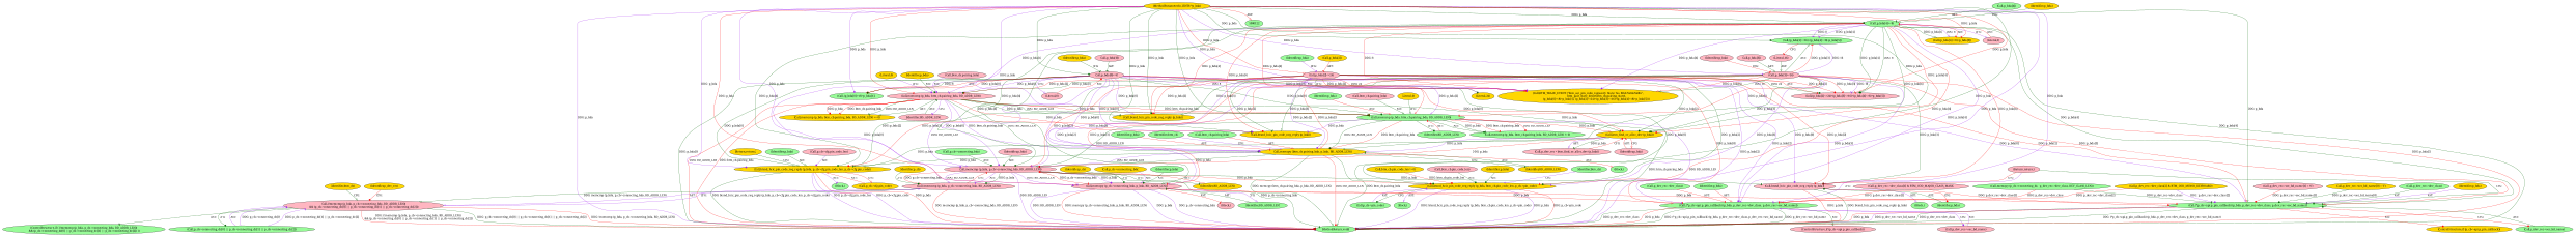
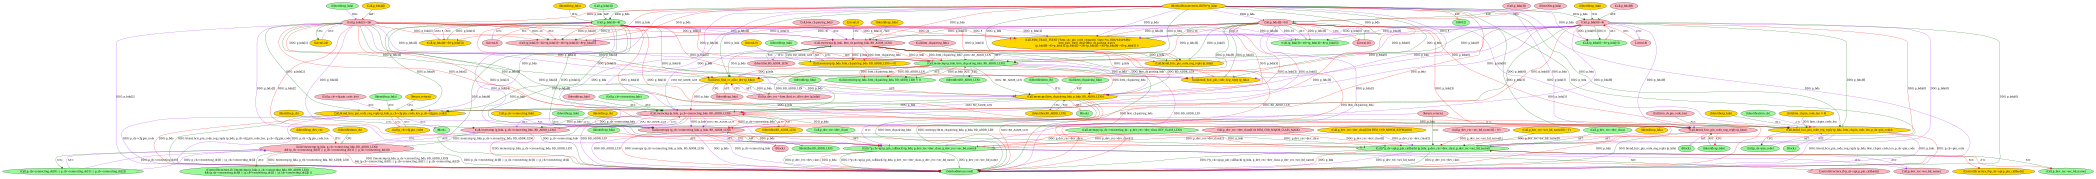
  digraph {
    fontname="Noto Serif"
    node [fillcolor=palegreen fontname="Noto Serif" style=filled]
    edge [arrowhead=onormal color=darkgreen fontname="Noto Serif"]
    n1 [fillcolor=gold label="(Call,memcpy (btm_cb.pairing_bda, p_bda, BD_ADDR_LEN))"]
    n2 [fillcolor=gold label="(Call,btsnd_hcic_pin_code_req_reply (p_bda, p_cb->cfg.pin_code_len, p_cb->cfg.pin_code))"]
    n3 [fillcolor=lightpink label="(Call,memcmp (p_bda, p_cb->connecting_bda, BD_ADDR_LEN))"]
    n4 [fillcolor=gold label="(Identifier,BD_ADDR_LEN)"]
    n5 [label="(Block,)"]
    n6 [label="(MethodReturn,void)"]
    n7 [fillcolor=gold label="(Call,p_cb->cfg.pin_code)"]
    n8 [label="(Block,)"]
    n9 [fillcolor=gold label="(Call,btsnd_hcic_pin_code_req_reply (p_bda, btm_cb.pin_code_len, p_cb->pin_code))"]
    n10 [fillcolor=lightpink label="(Call,btsnd_hcic_pin_code_neg_reply (p_bda))"]
    n11 [fillcolor=lightpink label="(Call,memcpy (p_cb->connecting_bda, p_bda, BD_ADDR_LEN))"]
    n12 [fillcolor=lightpink label="(Call,!memcmp (p_bda, p_cb->connecting_bda, BD_ADDR_LEN))"]
    n13 [fillcolor=gold label="(Identifier,BD_ADDR_LEN)"]
    n14 [fillcolor=lightpink label="(Call,memcmp (p_bda, btm_cb.pairing_bda, BD_ADDR_LEN))"]
    n15 [label="(Call,memcmp (p_bda, btm_cb.pairing_bda, BD_ADDR_LEN))"]
    n16 [fillcolor=gold label="(Call,btm_find_or_alloc_dev (p_bda))"]
    n17 [fillcolor=lightpink label="(Identifier,BD_ADDR_LEN)"]
    n18 [fillcolor=gold label="(Call,memcmp (p_bda, btm_cb.pairing_bda, BD_ADDR_LEN) == 0)"]
    n19 [fillcolor=gold label="(Call,btsnd_hcic_pin_code_neg_reply (p_bda))"]
    n20 [fillcolor=gold label="(Call,btsnd_hcic_pin_code_neg_reply (p_bda))"]
    n21 [label="(Identifier,BD_ADDR_LEN)"]
    n22 [label="(Call,memcmp (p_bda, btm_cb.pairing_bda, BD_ADDR_LEN) != 0)"]
    n23 [fillcolor=lightpink label="(Call,p_dev_rec = btm_find_or_alloc_dev (p_bda))"]
    n24 [fillcolor=lightpink label="(Identifier,p_bda)"]
    n25 [label="(Call,p_bda[4]<<8)"]
    n26 [label="(Call,(*p_cb->api.p_pin_callback) (p_bda, p_dev_rec->dev_class, p_dev_rec->sec_bd_name))"]
    n27 [label="(Call,(*p_cb->api.p_pin_callback) (p_bda, p_dev_rec->dev_class, p_dev_rec->sec_bd_name))"]
    n28 [fillcolor=lightpink label="(Call,(p_bda[2]<<24)+(p_bda[3]<<16)+(p_bda[4]<<8)+p_bda[5])"]
    n29 [fillcolor=gold label="(Call,BTM_TRACE_EVENT (\"btm_sec_pin_code_request()  State: %s, BDA:%04x%08x\",\n                       btm_pair_state_descr(btm_cb.pairing_state),\n                       (p_bda[0]<<8)+p_bda[1], (p_bda[2]<<24)+(p_bda[3]<<16)+(p_bda[4]<<8)+p_bda[5] ))"]
    n30 [label="(Call,(p_bda[3]<<16)+(p_bda[4]<<8)+p_bda[5])"]
    n31 [fillcolor=gold label="(Call,(p_bda[4]<<8)+p_bda[5])"]
    n32 [fillcolor=lightpink label="(Literal,8)"]
    n33 [label="(Block,)"]
    n34 [label="(Call,p_cb->pin_code)"]
    n35 [label="(Block,)"]
    n36 [label="(Identifier,p_bda)"]
    n37 [fillcolor=lightpink label="(Block,)"]
    n38 [label="(Identifier,BD_ADDR_LEN)"]
    n39 [fillcolor=lightpink label="(Call,p_dev_rec->sec_bd_name)"]
    n40 [fillcolor=lightpink label="(ControlStructure,if (p_cb->api.p_pin_callback))"]
    n41 [label="(Call,p_dev_rec->sec_bd_name)"]
    n42 [fillcolor=gold label="(ControlStructure,if (p_cb->api.p_pin_callback))"]
    n43 [fillcolor=gold label="(MethodParameterIn,UINT8 *p_bda)"]
    n44 [fillcolor=lightpink label="(Call,p_bda[2]<<24)"]
    n45 [fillcolor=lightpink label="(Call,p_bda[3]<<16)"]
    n46 [fillcolor=lightpink label="(Call,p_bda[0]<<8)"]
    n47 [label="(Call,(p_bda[0]<<8)+p_bda[1])"]
    1000122
    n49 [fillcolor=gold label="(Literal,24)"]
    n50 [fillcolor=lightpink label="(Literal,16)"]
    n51 [fillcolor=lightpink label="(Literal,8)"]
    n52 [fillcolor=lightpink label="(Call,(!memcmp (p_bda, p_cb->connecting_bda, BD_ADDR_LEN))\n && (p_cb->connecting_dc[0] || p_cb->connecting_dc[1] || p_cb->connecting_dc[2]))"]
    n53 [label="(Call,p_cb->connecting_dc[0] || p_cb->connecting_dc[1] || p_cb->connecting_dc[2])"]
    n54 [label="(ControlStructure,if ( (!memcmp (p_bda, p_cb->connecting_bda, BD_ADDR_LEN))\n && (p_cb->connecting_dc[0] || p_cb->connecting_dc[1] || p_cb->connecting_dc[2]) ))"]
    n55 [fillcolor=lightpink label="(Call,btm_cb.pin_code_len)"]
    n56 [label="(Identifier,btm_cb)"]
    n57 [fillcolor=lightpink label="(Call,p_cb->cfg.pin_code_len)"]
    n58 [fillcolor=gold label="(Identifier,p_bda)"]
    n59 [fillcolor=lightpink label="(Call,p_dev_rec->sec_bd_name[1] = '0')"]
    n60 [fillcolor=gold label="(Call,p_dev_rec->sec_bd_name[0] = 'f')"]
    n61 [fillcolor=lightpink label="(Call,p_bda[3])"]
    n62 [fillcolor=lightpink label="(Call,btm_cb.pairing_bda)"]
    n63 [label="(Call,btm_cb.pairing_bda)"]
    n64 [fillcolor=gold label="(Identifier,p_bda)"]
    n65 [fillcolor=gold label="(Identifier,p_bda)"]
    n66 [fillcolor=gold label="(Identifier,p_cb)"]
    n67 [label="(Identifier,btm_cb)"]
    n68 [label="(Call,p_dev_rec->dev_class)"]
    n69 [fillcolor=lightpink label="(Identifier,p_bda)"]
    n70 [fillcolor=gold label="(Identifier,p_dev_rec)"]
    n71 [label="(Call,p_bda[4])"]
    n72 [fillcolor=lightpink label="(Return,return;)"]
    n73 [label="(Identifier,p_bda)"]
    n74 [fillcolor=gold label="(Identifier,btm_cb)"]
    n75 [fillcolor=lightpink label="(Identifier,p_bda)"]
    n76 [fillcolor=gold label="(Identifier,p_bda)"]
    n77 [fillcolor=lightpink label="(Call,p_dev_rec->dev_class[1] & BTM_COD_MAJOR_CLASS_MASK)"]
    n78 [label="(Identifier,p_bda)"]
    n79 [fillcolor=lightpink label="(Call,btm_cb.pairing_bda)"]
    n80 [fillcolor=gold label="(Call,p_bda[2])"]
    n81 [fillcolor=gold label="(Literal,0)"]
    n82 [label="(Identifier,p_bda)"]
    n83 [fillcolor=gold label="(Call,p_dev_rec->dev_class[2] & BTM_COD_MINOR_KEYBOARD)"]
    n84 [fillcolor=gold label="(Return,return;)"]
    n85 [fillcolor=gold label="(Call,p_cb->connecting_bda)"]
    n86 [fillcolor=gold label="(Literal,0)"]
    n87 [fillcolor=lightpink label="(Call,p_bda[0])"]
    n88 [fillcolor=gold label="(Call,btm_cb.pin_code_len != 0)"]
    n89 [fillcolor=gold label="(Identifier,p_bda)"]
    n90 [label="(Call,p_cb->connecting_bda)"]
    n91 [label="(Identifier,p_bda)"]
    n92 [fillcolor=gold label="(Identifier,p_cb)"]
    n93 [label="(Call,p_dev_rec->dev_class)"]
    n94 [label="(Identifier,p_bda)"]
    n95 [label="(Call,memcpy (p_cb->connecting_dc,  p_dev_rec->dev_class, DEV_CLASS_LEN))"]
    n96 [label="(Identifier,p_bda)"]
    n1 -> n2 [arrowhead=tee label="DDG: p_bda"]
    n1 -> n3 [arrowhead=tee label="DDG: p_bda"]
    n1 -> n3 [arrowhead=tee color=purple label="DDG: BD_ADDR_LEN"]
    n1 -> n4 [arrowhead=tee label="CFG: "]
    n1 -> n5 [color=red label="AST: "]
    n1 -> n6 [label="DDG: btm_cb.pairing_bda"]
    n1 -> n6 [label="DDG: memcpy (btm_cb.pairing_bda, p_bda, BD_ADDR_LEN)"]
    n1 -> n6 [arrowhead=dot color=red label="DDG: BD_ADDR_LEN"]
    n2 -> n6 [arrowhead=tee color=purple label="DDG: p_cb->cfg.pin_code"]
    n2 -> n6 [arrowhead=dot color=red label="DDG: p_bda"]
    n2 -> n6 [label="DDG: btsnd_hcic_pin_code_req_reply (p_bda, p_cb->cfg.pin_code_len, p_cb->cfg.pin_code)"]
    n2 -> n6 [arrowhead=dot color=purple label="DDG: p_cb->cfg.pin_code_len"]
    n2 -> n7 [color=red label="CFG: "]
    n2 -> n8 [arrowhead=tee color=purple label="AST: "]
    n3 -> n6 [arrowhead=tee label="DDG: p_cb->connecting_bda"]
    n3 -> n6 [arrowhead=dot color=purple label="DDG: BD_ADDR_LEN"]
    n3 -> n9 [arrowhead=dot color=red label="DDG: p_bda"]
    n3 -> n10 [arrowhead=tee label="DDG: p_bda"]
    n3 -> n11 [arrowhead=tee color=red label="DDG: p_cb->connecting_bda"]
    n3 -> n11 [arrowhead=dot color=purple label="DDG: p_bda"]
    n3 -> n11 [arrowhead=dot color=purple label="DDG: BD_ADDR_LEN"]
    n3 -> n12 [arrowhead=tee color=purple label="AST: "]
    n3 -> n12 [arrowhead=dot label="DDG: p_bda"]
    n3 -> n12 [color=red label="DDG: p_cb->connecting_bda"]
    n3 -> n12 [color=purple label="DDG: BD_ADDR_LEN"]
    n3 -> n13 [arrowhead=tee label="CFG: "]
    n4 -> n1 [arrowhead=tee label="AST: "]
    n7 -> n2 [color=red label="AST: "]
    n9 -> n6 [color=red label="DDG: p_cb->pin_code"]
    n9 -> n6 [color=purple label="DDG: btsnd_hcic_pin_code_req_reply (p_bda, btm_cb.pin_code_len, p_cb->pin_code)"]
    n9 -> n6 [color=purple label="DDG: p_bda"]
    n9 -> n33 [color=purple label="AST: "]
    n9 -> n34 [arrowhead=dot label="CFG: "]
    n10 -> n6 [color=red label="DDG: p_bda"]
    n10 -> n6 [label="DDG: btsnd_hcic_pin_code_neg_reply (p_bda)"]
    n10 -> n35 [color=purple label="AST: "]
    n10 -> n36 [arrowhead=dot color=red label="CFG: "]
    n11 -> n6 [arrowhead=tee color=purple label="DDG: p_bda"]
    n11 -> n6 [color=purple label="DDG: p_cb->connecting_bda"]
    n11 -> n6 [arrowhead=dot color=purple label="DDG: BD_ADDR_LEN"]
    n11 -> n6 [arrowhead=tee color=red label="DDG: memcpy (p_cb->connecting_bda, p_bda, BD_ADDR_LEN)"]
    n11 -> n26 [arrowhead=tee color=red label="DDG: p_bda"]
    n11 -> n27 [arrowhead=tee color=red label="DDG: p_bda"]
    n11 -> n37 [arrowhead=tee color=red label="AST: "]
    n11 -> n38 [color=purple label="CFG: "]
    n12 -> n3 [arrowhead=tee color=red label="CFG: "]
    n12 -> n6 [color=red label="DDG: memcmp (p_bda, p_cb->connecting_bda, BD_ADDR_LEN)"]
    n12 -> n52 [color=purple label="AST: "]
    n12 -> n52 [label="DDG: memcmp (p_bda, p_cb->connecting_bda, BD_ADDR_LEN)"]
    n13 -> n3 [arrowhead=dot color=red label="AST: "]
    n14 -> n1 [arrowhead=dot color=purple label="DDG: btm_cb.pairing_bda"]
    n14 -> n1 [arrowhead=dot label="DDG: BD_ADDR_LEN"]
    n14 -> n3 [color=purple label="DDG: BD_ADDR_LEN"]
    n14 -> n6 [arrowhead=dot color=red label="DDG: BD_ADDR_LEN"]
    n14 -> n6 [color=red label="DDG: btm_cb.pairing_bda"]
    n14 -> n15 [arrowhead=tee color=red label="DDG: p_bda"]
    n14 -> n15 [arrowhead=dot color=red label="DDG: btm_cb.pairing_bda"]
    n14 -> n15 [arrowhead=tee label="DDG: BD_ADDR_LEN"]
    n14 -> n16 [arrowhead=tee label="DDG: p_bda"]
    n14 -> n17 [arrowhead=tee color=purple label="CFG: "]
    n14 -> n18 [label="AST: "]
    n14 -> n18 [arrowhead=dot color=red label="DDG: p_bda"]
    n14 -> n18 [arrowhead=tee color=red label="DDG: btm_cb.pairing_bda"]
    n14 -> n18 [arrowhead=tee label="DDG: BD_ADDR_LEN"]
    n14 -> n19 [color=red label="DDG: p_bda"]
    n14 -> n20 [arrowhead=tee label="DDG: p_bda"]
    n15 -> n1 [arrowhead=dot color=red label="DDG: btm_cb.pairing_bda"]
    n15 -> n1 [arrowhead=dot label="DDG: BD_ADDR_LEN"]
    n15 -> n3 [label="DDG: BD_ADDR_LEN"]
    n15 -> n6 [color=purple label="DDG: BD_ADDR_LEN"]
    n15 -> n6 [label="DDG: btm_cb.pairing_bda"]
    n15 -> n16 [color=red label="DDG: p_bda"]
    n15 -> n19 [arrowhead=tee color=purple label="DDG: p_bda"]
    n15 -> n21 [arrowhead=dot label="CFG: "]
    n15 -> n22 [arrowhead=dot label="AST: "]
    n15 -> n22 [arrowhead=tee label="DDG: p_bda"]
    n15 -> n22 [arrowhead=tee color=red label="DDG: btm_cb.pairing_bda"]
    n15 -> n22 [arrowhead=dot color=red label="DDG: BD_ADDR_LEN"]
    n16 -> n1 [color=purple label="DDG: p_bda"]
    n16 -> n2 [label="DDG: p_bda"]
    n16 -> n3 [arrowhead=dot color=red label="DDG: p_bda"]
    n16 -> n23 [color=purple label="AST: "]
    n16 -> n23 [arrowhead=tee label="DDG: p_bda"]
    n16 -> n24 [color=red label="CFG: "]
    n17 -> n14 [arrowhead=tee label="AST: "]
    n21 -> n15 [arrowhead=tee color=red label="AST: "]
    n23 -> n16 [arrowhead=dot color=red label="CFG: "]
    n24 -> n16 [arrowhead=tee color=red label="AST: "]
    n25 -> n1 [label="DDG: p_bda[4]"]
    n25 -> n2 [arrowhead=dot label="DDG: p_bda[4]"]
    n25 -> n3 [arrowhead=dot label="DDG: p_bda[4]"]
    n25 -> n6 [arrowhead=tee label="DDG: p_bda[4]"]
    n25 -> n9 [arrowhead=tee color=red label="DDG: p_bda[4]"]
    n25 -> n10 [color=red label="DDG: p_bda[4]"]
    n25 -> n11 [label="DDG: p_bda[4]"]
    n25 -> n14 [arrowhead=tee color=purple label="DDG: p_bda[4]"]
    n25 -> n15 [color=red label="DDG: p_bda[4]"]
    n25 -> n16 [arrowhead=dot color=red label="DDG: p_bda[4]"]
    n25 -> n19 [arrowhead=dot color=red label="DDG: p_bda[4]"]
    n25 -> n20 [arrowhead=tee color=red label="DDG: p_bda[4]"]
    n25 -> n26 [arrowhead=tee color=purple label="DDG: p_bda[4]"]
    n25 -> n27 [arrowhead=tee label="DDG: p_bda[4]"]
    n25 -> n28 [arrowhead=dot label="DDG: p_bda[4]"]
    n25 -> n28 [arrowhead=dot label="DDG: 8"]
    n25 -> n29 [arrowhead=dot color=purple label="DDG: p_bda[4]"]
    n25 -> n29 [arrowhead=tee color=red label="DDG: 8"]
    n25 -> n30 [arrowhead=tee color=purple label="DDG: p_bda[4]"]
    n25 -> n30 [arrowhead=tee color=purple label="DDG: 8"]
    n25 -> n31 [arrowhead=tee color=red label="AST: "]
    n25 -> n31 [label="DDG: p_bda[4]"]
    n25 -> n31 [color=purple label="DDG: 8"]
    n25 -> n32 [color=purple label="CFG: "]
    n26 -> n6 [arrowhead=tee color=red label="DDG: p_bda"]
    n26 -> n6 [arrowhead=tee label="DDG: (*p_cb->api.p_pin_callback) (p_bda, p_dev_rec->dev_class, p_dev_rec->sec_bd_name)"]
    n26 -> n6 [label="DDG: p_dev_rec->sec_bd_name"]
    n26 -> n6 [arrowhead=dot label="DDG: p_dev_rec->dev_class"]
    n26 -> n39 [arrowhead=dot color=purple label="CFG: "]
    n26 -> n40 [label="AST: "]
    n27 -> n6 [color=purple label="DDG: p_dev_rec->sec_bd_name"]
    n27 -> n6 [label="DDG: p_dev_rec->dev_class"]
    n27 -> n6 [label="DDG: (*p_cb->api.p_pin_callback) (p_bda, p_dev_rec->dev_class, p_dev_rec->sec_bd_name)"]
    n27 -> n6 [color=red label="DDG: p_bda"]
    n27 -> n41 [arrowhead=dot color=red label="CFG: "]
    n27 -> n42 [arrowhead=dot color=red label="AST: "]
    n32 -> n25 [arrowhead=tee color=red label="AST: "]
    n34 -> n9 [arrowhead=tee color=purple label="AST: "]
    n36 -> n10 [arrowhead=dot label="AST: "]
    n38 -> n11 [arrowhead=tee label="AST: "]
    n39 -> n26 [color=purple label="AST: "]
    n41 -> n27 [arrowhead=dot label="AST: "]
    n43 -> n1 [arrowhead=dot color=purple label="DDG: p_bda"]
    n43 -> n2 [arrowhead=dot color=purple label="DDG: p_bda"]
    n43 -> n3 [arrowhead=dot color=purple label="DDG: p_bda"]
    n43 -> n6 [color=purple label="DDG: p_bda"]
    n43 -> n9 [arrowhead=dot label="DDG: p_bda"]
    n43 -> n10 [arrowhead=dot color=purple label="DDG: p_bda"]
    n43 -> n11 [color=red label="DDG: p_bda"]
    n43 -> n14 [arrowhead=tee color=red label="DDG: p_bda"]
    n43 -> n15 [arrowhead=dot label="DDG: p_bda"]
    n43 -> n16 [arrowhead=dot label="DDG: p_bda"]
    n43 -> n19 [arrowhead=tee label="DDG: p_bda"]
    n43 -> n20 [arrowhead=dot label="DDG: p_bda"]
    n43 -> n25 [arrowhead=dot label="DDG: p_bda"]
    n43 -> n26 [arrowhead=tee color=purple label="DDG: p_bda"]
    n43 -> n27 [label="DDG: p_bda"]
    n43 -> n28 [arrowhead=tee color=red label="DDG: p_bda"]
    n43 -> n29 [arrowhead=dot color=purple label="DDG: p_bda"]
    n43 -> n30 [arrowhead=dot label="DDG: p_bda"]
    n43 -> n31 [arrowhead=tee color=red label="DDG: p_bda"]
    n43 -> n44 [color=red label="DDG: p_bda"]
    n43 -> n45 [arrowhead=tee color=purple label="DDG: p_bda"]
    n43 -> n46 [arrowhead=dot label="DDG: p_bda"]
    n43 -> n47 [arrowhead=dot color=purple label="DDG: p_bda"]
    n43 -> 1000122 [color=red label="AST: "]
    n44 -> n1 [arrowhead=dot color=purple label="DDG: p_bda[2]"]
    n44 -> n2 [label="DDG: p_bda[2]"]
    n44 -> n3 [color=red label="DDG: p_bda[2]"]
    n44 -> n6 [color=purple label="DDG: p_bda[2]"]
    n44 -> n9 [arrowhead=dot label="DDG: p_bda[2]"]
    n44 -> n10 [arrowhead=tee color=red label="DDG: p_bda[2]"]
    n44 -> n11 [color=purple label="DDG: p_bda[2]"]
    n44 -> n14 [arrowhead=dot color=red label="DDG: p_bda[2]"]
    n44 -> n15 [color=purple label="DDG: p_bda[2]"]
    n44 -> n16 [arrowhead=dot label="DDG: p_bda[2]"]
    n44 -> n19 [arrowhead=tee label="DDG: p_bda[2]"]
    n44 -> n20 [arrowhead=tee color=red label="DDG: p_bda[2]"]
    n44 -> n26 [arrowhead=dot color=purple label="DDG: p_bda[2]"]
    n44 -> n27 [color=red label="DDG: p_bda[2]"]
    n44 -> n28 [arrowhead=tee color=red label="AST: "]
    n44 -> n28 [arrowhead=dot color=red label="DDG: p_bda[2]"]
    n44 -> n28 [arrowhead=dot label="DDG: 24"]
    n44 -> n29 [color=red label="DDG: p_bda[2]"]
    n44 -> n29 [arrowhead=dot color=red label="DDG: 24"]
    n44 -> n49 [arrowhead=dot label="CFG: "]
    n45 -> n1 [color=red label="DDG: p_bda[3]"]
    n45 -> n2 [arrowhead=dot color=red label="DDG: p_bda[3]"]
    n45 -> n3 [arrowhead=tee color=purple label="DDG: p_bda[3]"]
    n45 -> n6 [arrowhead=tee color=red label="DDG: p_bda[3]"]
    n45 -> n9 [arrowhead=tee color=purple label="DDG: p_bda[3]"]
    n45 -> n10 [arrowhead=dot label="DDG: p_bda[3]"]
    n45 -> n11 [arrowhead=tee color=red label="DDG: p_bda[3]"]
    n45 -> n14 [arrowhead=dot label="DDG: p_bda[3]"]
    n45 -> n15 [arrowhead=tee color=red label="DDG: p_bda[3]"]
    n45 -> n16 [arrowhead=dot label="DDG: p_bda[3]"]
    n45 -> n19 [label="DDG: p_bda[3]"]
    n45 -> n20 [label="DDG: p_bda[3]"]
    n45 -> n26 [color=purple label="DDG: p_bda[3]"]
    n45 -> n27 [color=red label="DDG: p_bda[3]"]
    n45 -> n28 [arrowhead=tee color=red label="DDG: p_bda[3]"]
    n45 -> n28 [arrowhead=tee color=purple label="DDG: 16"]
    n45 -> n29 [color=red label="DDG: p_bda[3]"]
    n45 -> n29 [label="DDG: 16"]
    n45 -> n30 [label="AST: "]
    n45 -> n30 [arrowhead=tee color=red label="DDG: p_bda[3]"]
    n45 -> n30 [color=purple label="DDG: 16"]
-   n30 -> n50 [arrowhead=tee color=red label="CFG: "]
+   n45 -> n50 [arrowhead=tee color=red label="CFG: "]
    n46 -> n1 [color=purple label="DDG: p_bda[0]"]
    n46 -> n2 [label="DDG: p_bda[0]"]
-   n46 -> n3 [arrowhead=dot color=purple label="DDG: p_bda[0]"]
+   n46 -> n3 [arrowhead=dot color=red label="DDG: p_bda[0]"]
    n46 -> n6 [arrowhead=tee label="DDG: p_bda[0]"]
    n46 -> n9 [label="DDG: p_bda[0]"]
    n46 -> n10 [arrowhead=dot color=purple label="DDG: p_bda[0]"]
    n46 -> n11 [arrowhead=tee color=purple label="DDG: p_bda[0]"]
    n46 -> n14 [color=purple label="DDG: p_bda[0]"]
    n46 -> n15 [arrowhead=dot label="DDG: p_bda[0]"]
    n46 -> n16 [arrowhead=dot color=red label="DDG: p_bda[0]"]
    n46 -> n19 [arrowhead=dot color=purple label="DDG: p_bda[0]"]
    n46 -> n20 [color=purple label="DDG: p_bda[0]"]
    n46 -> n26 [color=red label="DDG: p_bda[0]"]
    n46 -> n27 [color=purple label="DDG: p_bda[0]"]
    n46 -> n29 [arrowhead=tee color=purple label="DDG: p_bda[0]"]
    n46 -> n29 [arrowhead=tee color=purple label="DDG: 8"]
    n46 -> n47 [color=red label="AST: "]
    n46 -> n47 [arrowhead=dot color=red label="DDG: p_bda[0]"]
    n46 -> n47 [arrowhead=dot label="DDG: 8"]
    n46 -> n51 [color=purple label="CFG: "]
    n49 -> n44 [color=purple label="AST: "]
    n50 -> n45 [label="AST: "]
    n51 -> n46 [arrowhead=dot color=red label="AST: "]
    n52 -> n6 [color=red label="DDG: (!memcmp (p_bda, p_cb->connecting_bda, BD_ADDR_LEN))\n && (p_cb->connecting_dc[0] || p_cb->connecting_dc[1] || p_cb->connecting_dc[2])"]
    n52 -> n6 [arrowhead=dot label="DDG: p_cb->connecting_dc[0] || p_cb->connecting_dc[1] || p_cb->connecting_dc[2]"]
    n52 -> n6 [arrowhead=dot color=red label="DDG: !memcmp (p_bda, p_cb->connecting_bda, BD_ADDR_LEN)"]
    n52 -> n12 [color=purple label="CFG: "]
    n52 -> n53 [arrowhead=dot label="CFG: "]
    n52 -> n54 [arrowhead=tee label="AST: "]
    n53 -> n52 [color=purple label="AST: "]
    n53 -> n52 [arrowhead=dot color=purple label="DDG: p_cb->connecting_dc[0]"]
    n53 -> n52 [arrowhead=tee color=purple label="DDG: p_cb->connecting_dc[1] || p_cb->connecting_dc[2]"]
    n55 -> n9 [arrowhead=dot label="AST: "]
    n56 -> n1 [color=purple label="CFG: "]
    n57 -> n2 [arrowhead=dot color=purple label="AST: "]
    n58 -> n14 [arrowhead=dot label="AST: "]
    n59 -> n27 [arrowhead=dot color=red label="DDG: p_dev_rec->sec_bd_name[1]"]
    n60 -> n27 [arrowhead=dot label="DDG: p_dev_rec->sec_bd_name[0]"]
    n61 -> n45 [label="AST: "]
    n62 -> n14 [arrowhead=dot color=purple label="AST: "]
    n63 -> n1 [color=red label="AST: "]
    n64 -> n46 [arrowhead=tee label="CFG: "]
    n65 -> n9 [arrowhead=dot label="AST: "]
    n66 -> n11 [arrowhead=dot label="CFG: "]
    n67 -> n9 [color=purple label="CFG: "]
    n68 -> n27 [arrowhead=tee label="AST: "]
    n69 -> n45 [arrowhead=tee color=red label="CFG: "]
    n70 -> n52 [arrowhead=dot color=red label="CFG: "]
    n71 -> n25 [arrowhead=tee label="AST: "]
    n72 -> n10 [arrowhead=tee color=red label="CFG: "]
    n72 -> n26 [arrowhead=tee color=purple label="CFG: "]
    n72 -> n27 [arrowhead=dot label="CFG: "]
    n73 -> n26 [color=red label="AST: "]
    n74 -> n52 [label="CFG: "]
    n75 -> n3 [arrowhead=dot label="AST: "]
    n76 -> n27 [color=purple label="AST: "]
    n77 -> n26 [color=red label="DDG: p_dev_rec->dev_class[1]"]
    n77 -> n27 [arrowhead=dot color=red label="DDG: p_dev_rec->dev_class[1]"]
    n78 -> n44 [arrowhead=tee color=purple label="CFG: "]
    n79 -> n15 [label="AST: "]
    n80 -> n44 [arrowhead=tee color=red label="AST: "]
    n81 -> n14 [arrowhead=dot color=purple label="CFG: "]
    n82 -> n2 [label="AST: "]
    n83 -> n26 [arrowhead=tee color=red label="DDG: p_dev_rec->dev_class[2]"]
    n83 -> n27 [arrowhead=dot color=purple label="DDG: p_dev_rec->dev_class[2]"]
    n84 -> n2 [label="CFG: "]
    n85 -> n11 [color=purple label="AST: "]
    n86 -> n15 [label="CFG: "]
    n87 -> n46 [arrowhead=tee label="AST: "]
    n88 -> n9 [arrowhead=dot color=red label="DDG: btm_cb.pin_code_len"]
    n89 -> n25 [label="CFG: "]
    n90 -> n3 [arrowhead=dot label="AST: "]
    n91 -> n15 [color=red label="AST: "]
    n92 -> n12 [arrowhead=dot label="CFG: "]
    n93 -> n26 [arrowhead=tee color=red label="AST: "]
    n94 -> n11 [arrowhead=dot label="AST: "]
    n95 -> n26 [color=red label="DDG: p_dev_rec->dev_class"]
    n95 -> n27 [arrowhead=tee label="DDG: p_dev_rec->dev_class"]
    n96 -> n1 [arrowhead=tee color=red label="AST: "]
  }
